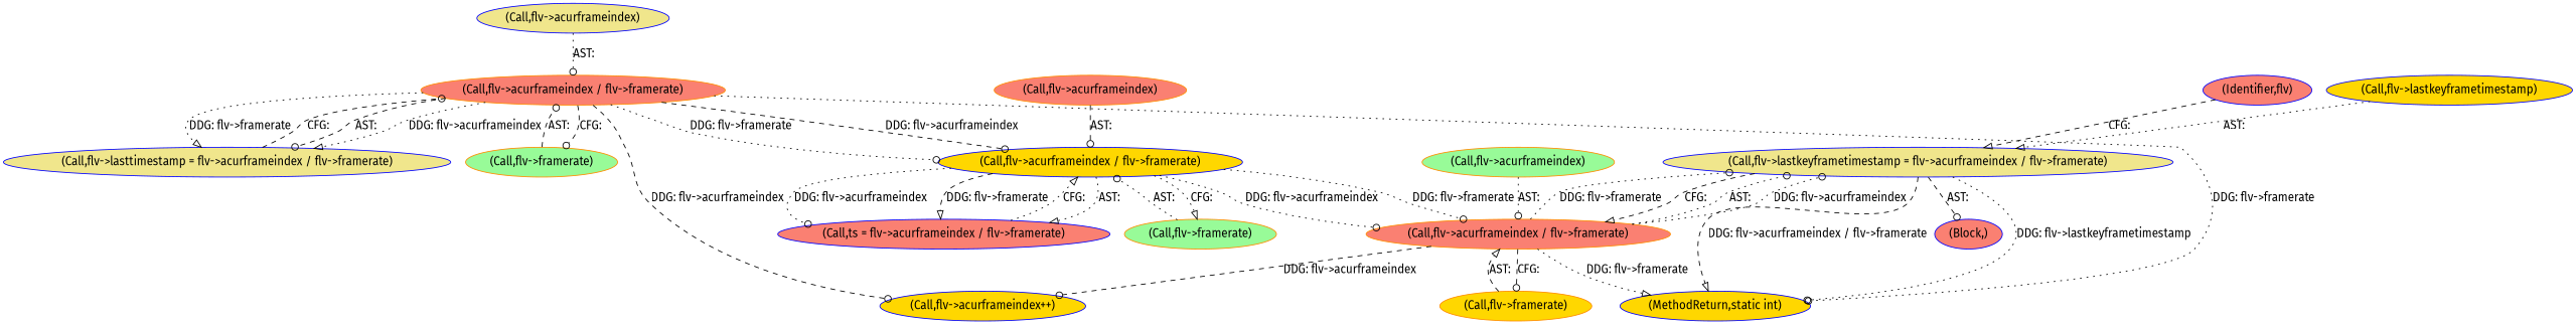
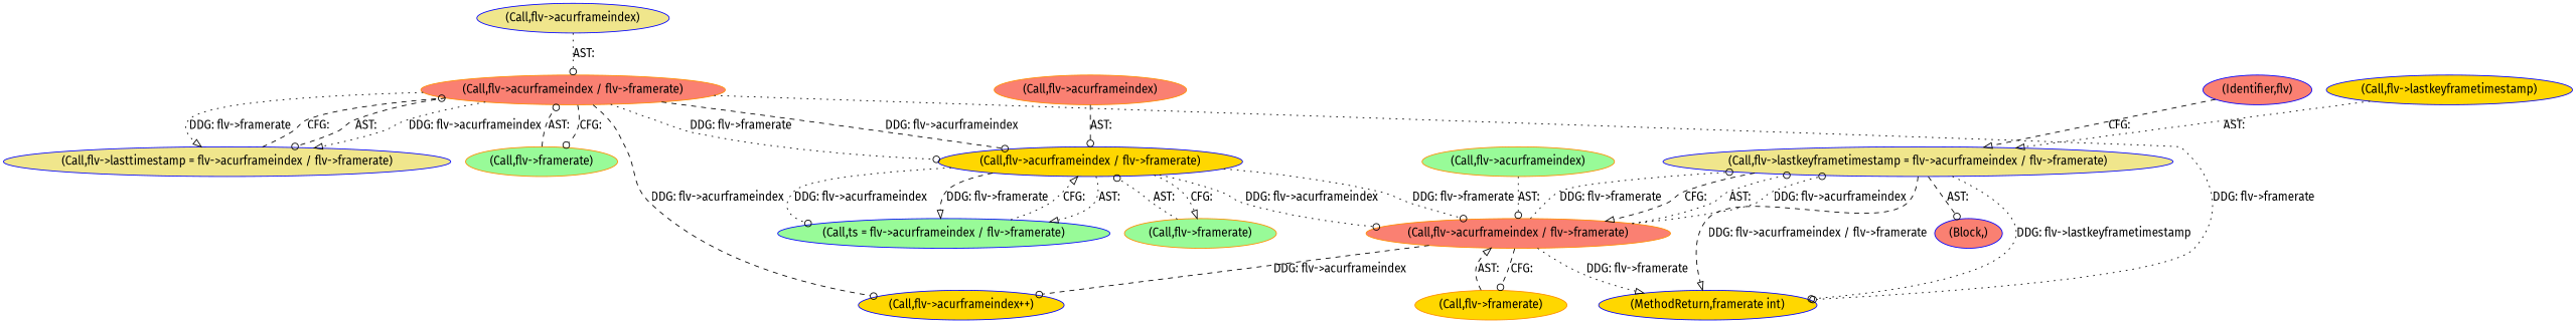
  digraph {
    fontname="Fira Sans"
    node [color=blue fillcolor=salmon fontname="Fira Sans" style=filled]
    edge [arrowhead=odot fontname="Fira Sans" style=dotted]
    n1 [fillcolor=khaki label="(Call,flv->lastkeyframetimestamp = flv->acurframeindex / flv->framerate)"]
    n2 [color=darkorange label="(Call,flv->acurframeindex / flv->framerate)"]
    n3 [label="(Block,)"]
-   n4 [fillcolor=gold label="(MethodReturn,static int)"]
+   n4 [fillcolor=gold label="(MethodReturn,framerate int)"]
    n5 [color=darkorange fillcolor=gold label="(Call,flv->framerate)"]
    n6 [fillcolor=gold label="(Call,flv->acurframeindex++)"]
    n7 [fillcolor=gold label="(Call,flv->acurframeindex / flv->framerate)"]
-   n8 [label="(Call,ts = flv->acurframeindex / flv->framerate)"]
+   n8 [fillcolor=palegreen label="(Call,ts = flv->acurframeindex / flv->framerate)"]
    n9 [color=darkorange fillcolor=palegreen label="(Call,flv->framerate)"]
    n10 [color=darkorange label="(Call,flv->acurframeindex / flv->framerate)"]
    n11 [color=darkorange fillcolor=palegreen label="(Call,flv->framerate)"]
    n12 [fillcolor=khaki label="(Call,flv->lasttimestamp = flv->acurframeindex / flv->framerate)"]
    n13 [color=darkorange fillcolor=palegreen label="(Call,flv->acurframeindex)"]
    n14 [label="(Identifier,flv)"]
    n15 [fillcolor=gold label="(Call,flv->lastkeyframetimestamp)"]
    n16 [fillcolor=khaki label="(Call,flv->acurframeindex)"]
    n17 [color=darkorange label="(Call,flv->acurframeindex)"]
    n1 -> n2 [arrowhead=onormal label="CFG: " style=dashed]
    n1 -> n3 [label="AST: " style=dashed]
    n1 -> n4 [label="DDG: flv->lastkeyframetimestamp"]
    n1 -> n4 [arrowhead=onormal label="DDG: flv->acurframeindex / flv->framerate" style=dashed]
    n2 -> n1 [label="AST: "]
    n2 -> n1 [label="DDG: flv->acurframeindex"]
    n2 -> n1 [label="DDG: flv->framerate"]
    n2 -> n4 [arrowhead=onormal label="DDG: flv->framerate"]
    n2 -> n5 [label="CFG: " style=dashed]
    n2 -> n6 [label="DDG: flv->acurframeindex" style=dashed]
    n5 -> n2 [arrowhead=onormal label="AST: " style=dashed]
    n7 -> n2 [label="DDG: flv->acurframeindex"]
    n7 -> n2 [label="DDG: flv->framerate"]
    n7 -> n8 [arrowhead=onormal label="AST: "]
    n7 -> n8 [label="DDG: flv->acurframeindex"]
    n7 -> n8 [arrowhead=onormal label="DDG: flv->framerate" style=dashed]
    n7 -> n9 [arrowhead=onormal label="CFG: "]
    n8 -> n7 [arrowhead=onormal label="CFG: "]
    n9 -> n7 [label="AST: "]
    n10 -> n4 [label="DDG: flv->framerate"]
    n10 -> n6 [label="DDG: flv->acurframeindex" style=dashed]
    n10 -> n7 [label="DDG: flv->acurframeindex" style=dashed]
    n10 -> n7 [label="DDG: flv->framerate"]
    n10 -> n11 [label="CFG: " style=dashed]
    n10 -> n12 [label="AST: " style=dashed]
    n10 -> n12 [arrowhead=onormal label="DDG: flv->acurframeindex"]
    n10 -> n12 [arrowhead=onormal label="DDG: flv->framerate"]
    n11 -> n10 [label="AST: " style=dashed]
    n12 -> n10 [label="CFG: " style=dashed]
    n13 -> n2 [label="AST: "]
    n14 -> n1 [arrowhead=onormal label="CFG: " style=dashed]
    n15 -> n1 [arrowhead=onormal label="AST: "]
    n16 -> n10 [label="AST: "]
    n17 -> n7 [label="AST: " style=dashed]
  }
